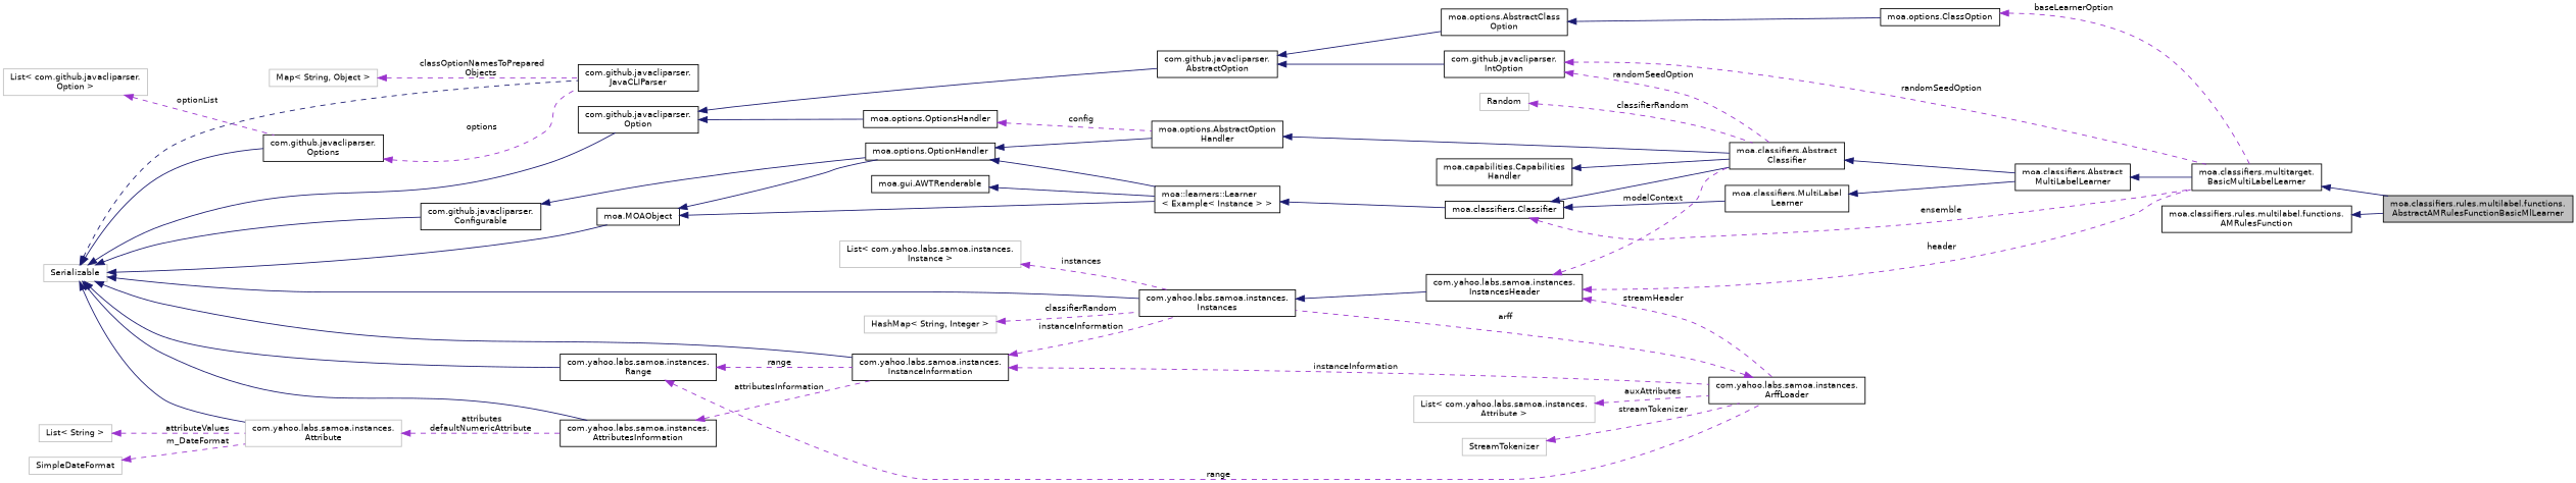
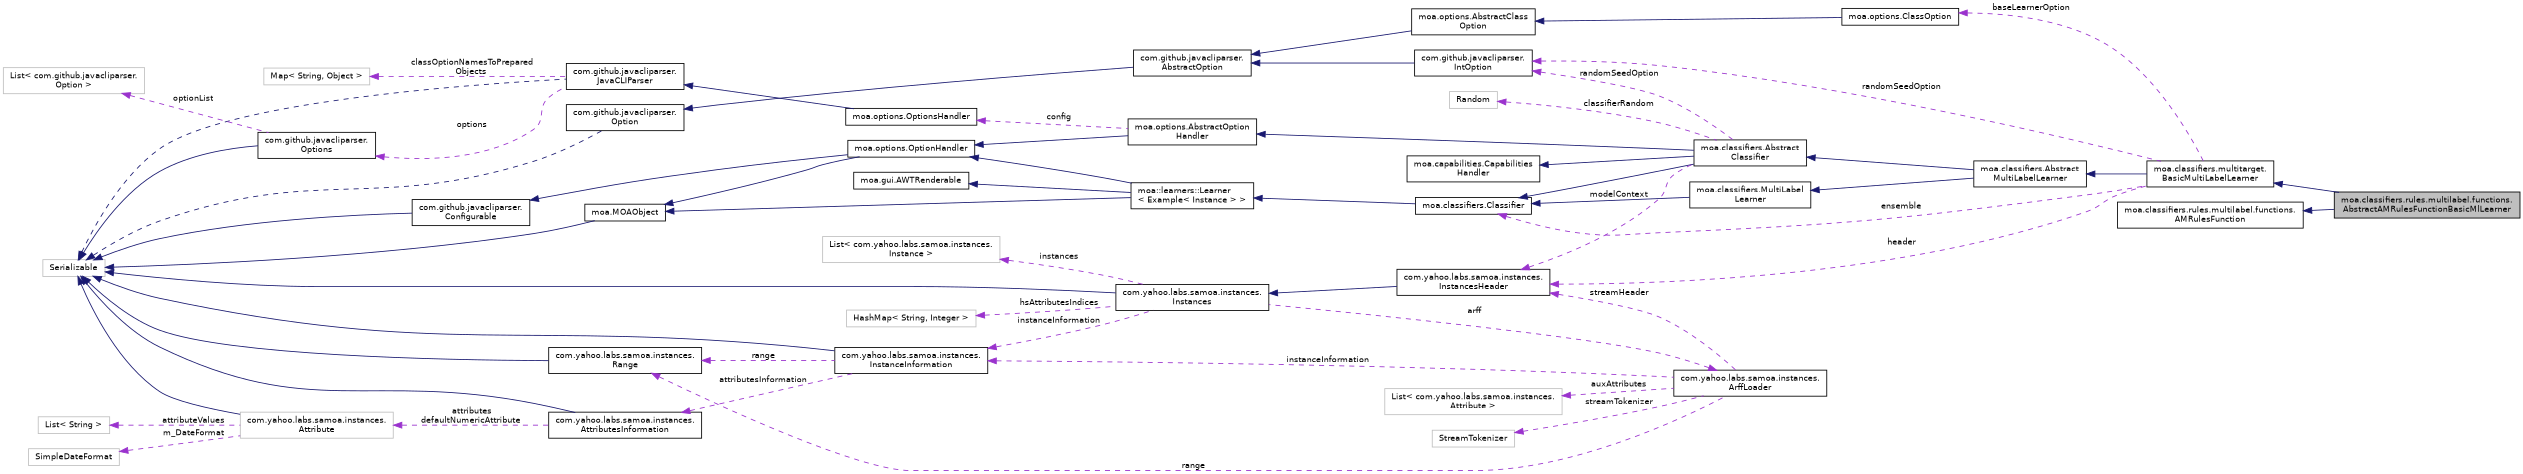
  digraph {
    rankdir=LR
    node [color=black fillcolor=white fontname=Helvetica fontsize=10 shape=record style=filled]
    edge [color=midnightblue dir=back fontname=Helvetica fontsize=10 labelfontname=Helvetica labelfontsize=10 style=solid]
    n1 [fillcolor=grey75 fontcolor=black height=0.2 label="moa.classifiers.rules.multilabel.functions.\lAbstractAMRulesFunctionBasicMlLearner" width=0.4]
    n2 [height=0.2 label="moa.classifiers.multitarget.\lBasicMultiLabelLearner" width=0.4]
    n3 [height=0.2 label="moa.classifiers.Abstract\lMultiLabelLearner" width=0.4]
    n4 [height=0.2 label="moa.classifiers.Abstract\lClassifier" width=0.4]
    n5 [height=0.2 label="moa.options.AbstractOption\lHandler" width=0.4]
    n6 [height=0.2 label="moa.MOAObject" width=0.4]
    n7 [height=0.2 label="moa.options.OptionHandler" width=0.4]
    n8 [height=0.2 label="moa::learners::Learner\l\< Example\< Instance \> \>" width=0.4]
    n9 [height=0.2 label="moa.classifiers.Classifier" width=0.4]
    n10 [color=grey75 height=0.2 label=Serializable width=0.4]
    n11 [height=0.2 label="com.github.javacliparser.\lConfigurable" width=0.4]
    n12 [height=0.2 label="com.github.javacliparser.\lJavaCLIParser" width=0.4]
    n13 [height=0.2 label="com.github.javacliparser.\lOptions" width=0.4]
    n14 [height=0.2 label="com.yahoo.labs.samoa.instances.\lInstances" width=0.4]
    n15 [height=0.2 label="com.yahoo.labs.samoa.instances.\lInstanceInformation" width=0.4]
    n16 [height=0.2 label="com.yahoo.labs.samoa.instances.\lAttributesInformation" width=0.4]
    n17 [color=grey75 height=0.2 label="com.yahoo.labs.samoa.instances.\lAttribute" width=0.4]
    n18 [height=0.2 label="com.yahoo.labs.samoa.instances.\lRange" width=0.4]
    n19 [height=0.2 label="com.github.javacliparser.\lOption" width=0.4]
    n20 [height=0.2 label="moa.options.OptionsHandler" width=0.4]
    n21 [height=0.2 label="com.yahoo.labs.samoa.instances.\lInstancesHeader" width=0.4]
    n22 [height=0.2 label="com.yahoo.labs.samoa.instances.\lArffLoader" width=0.4]
    n23 [height=0.2 label="com.github.javacliparser.\lAbstractOption" width=0.4]
    n24 [color=grey75 height=0.2 label="List\< com.github.javacliparser.\lOption \>" width=0.4]
    n25 [color=grey75 height=0.2 label="Map\< String, Object \>" width=0.4]
    n26 [height=0.2 label="moa.classifiers.MultiLabel\lLearner" width=0.4]
    n27 [height=0.2 label="moa.gui.AWTRenderable" width=0.4]
    n28 [height=0.2 label="moa.capabilities.Capabilities\lHandler" width=0.4]
    n29 [color=grey75 height=0.2 label="List\< com.yahoo.labs.samoa.instances.\lAttribute \>" width=0.4]
    n30 [color=grey75 height=0.2 label="List\< String \>" width=0.4]
    n31 [color=grey75 height=0.2 label=SimpleDateFormat width=0.4]
    n32 [color=grey75 height=0.2 label=StreamTokenizer width=0.4]
    n33 [color=grey75 height=0.2 label="List\< com.yahoo.labs.samoa.instances.\lInstance \>" width=0.4]
    n34 [color=grey75 height=0.2 label="HashMap\< String, Integer \>" width=0.4]
    n35 [height=0.2 label="com.github.javacliparser.\lIntOption" width=0.4]
    n36 [height=0.2 label="moa.options.AbstractClass\lOption" width=0.4]
    n37 [height=0.2 label="moa.options.ClassOption" width=0.4]
    n38 [color=grey75 height=0.2 label=Random width=0.4]
    n39 [height=0.2 label="moa.classifiers.rules.multilabel.functions.\lAMRulesFunction" width=0.4]
    n2 -> n1
    n3 -> n2
    n4 -> n3
    n5 -> n4
    n6 -> n7
    n6 -> n8
    n7 -> n5
    n7 -> n8
    n8 -> n9
    n9 -> n2 [color=darkorchid3 label=" ensemble" style=dashed]
    n9 -> n4
    n9 -> n26
    n10 -> n6
    n10 -> n11
    n10 -> n12 [style=dashed]
    n10 -> n13
    n10 -> n14
    n10 -> n15
    n10 -> n16
    n10 -> n17
    n10 -> n18
-   n10 -> n19
+   n10 -> n19 [style=dashed]
    n11 -> n7
-   n19 -> n20
+   n12 -> n20
    n13 -> n12 [color=darkorchid3 label=" options" style=dashed]
    n14 -> n21
    n15 -> n14 [color=darkorchid3 label=" instanceInformation" style=dashed]
    n15 -> n22 [color=darkorchid3 label=" instanceInformation" style=dashed]
    n16 -> n15 [color=darkorchid3 label=" attributesInformation" style=dashed]
    n17 -> n16 [color=darkorchid3 label=" attributes\ndefaultNumericAttribute" style=dashed]
    n18 -> n15 [color=darkorchid3 label=" range" style=dashed]
    n18 -> n22 [color=darkorchid3 label=" range" style=dashed]
    n19 -> n23
    n20 -> n5 [color=darkorchid3 label=" config" style=dashed]
    n21 -> n2 [color=darkorchid3 label=" header" style=dashed]
    n21 -> n4 [color=darkorchid3 label=" modelContext" style=dashed]
    n21 -> n22 [color=darkorchid3 label=" streamHeader" style=dashed]
    n22 -> n14 [color=darkorchid3 label=" arff" style=dashed]
    n23 -> n35
    n23 -> n36
    n24 -> n13 [color=darkorchid3 label=" optionList" style=dashed]
    n25 -> n12 [color=darkorchid3 label=" classOptionNamesToPrepared\lObjects" style=dashed]
    n26 -> n3
    n27 -> n8
    n28 -> n4
    n29 -> n22 [color=darkorchid3 label=" auxAttributes" style=dashed]
    n30 -> n17 [color=darkorchid3 label=" attributeValues" style=dashed]
    n31 -> n17 [color=darkorchid3 label=" m_DateFormat" style=dashed]
    n32 -> n22 [color=darkorchid3 label=" streamTokenizer" style=dashed]
    n33 -> n14 [color=darkorchid3 label=" instances" style=dashed]
-   n34 -> n14 [color=darkorchid3 label=" classifierRandom" style=dashed]
+   n34 -> n14 [color=darkorchid3 label=" hsAttributesIndices" style=dashed]
    n35 -> n2 [color=darkorchid3 label=" randomSeedOption" style=dashed]
    n35 -> n4 [color=darkorchid3 label=" randomSeedOption" style=dashed]
    n36 -> n37
    n37 -> n2 [color=darkorchid3 label=" baseLearnerOption" style=dashed]
    n38 -> n4 [color=darkorchid3 label=" classifierRandom" style=dashed]
    n39 -> n1
  }
